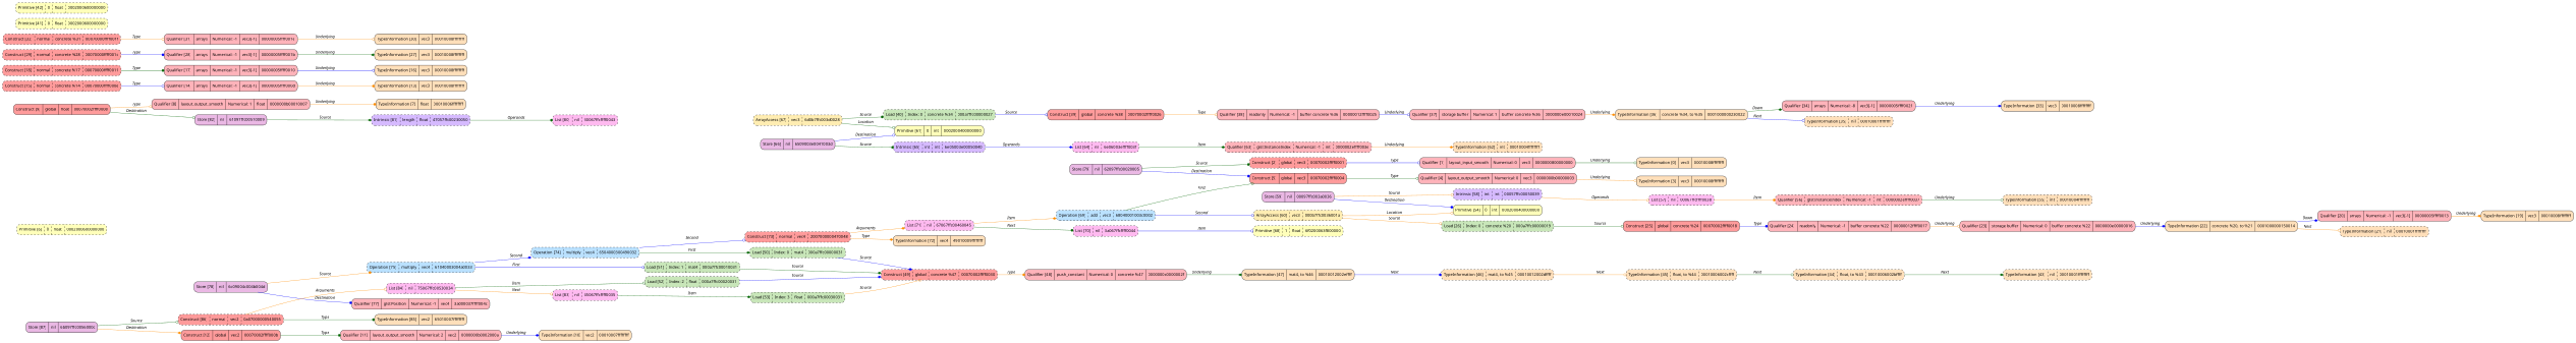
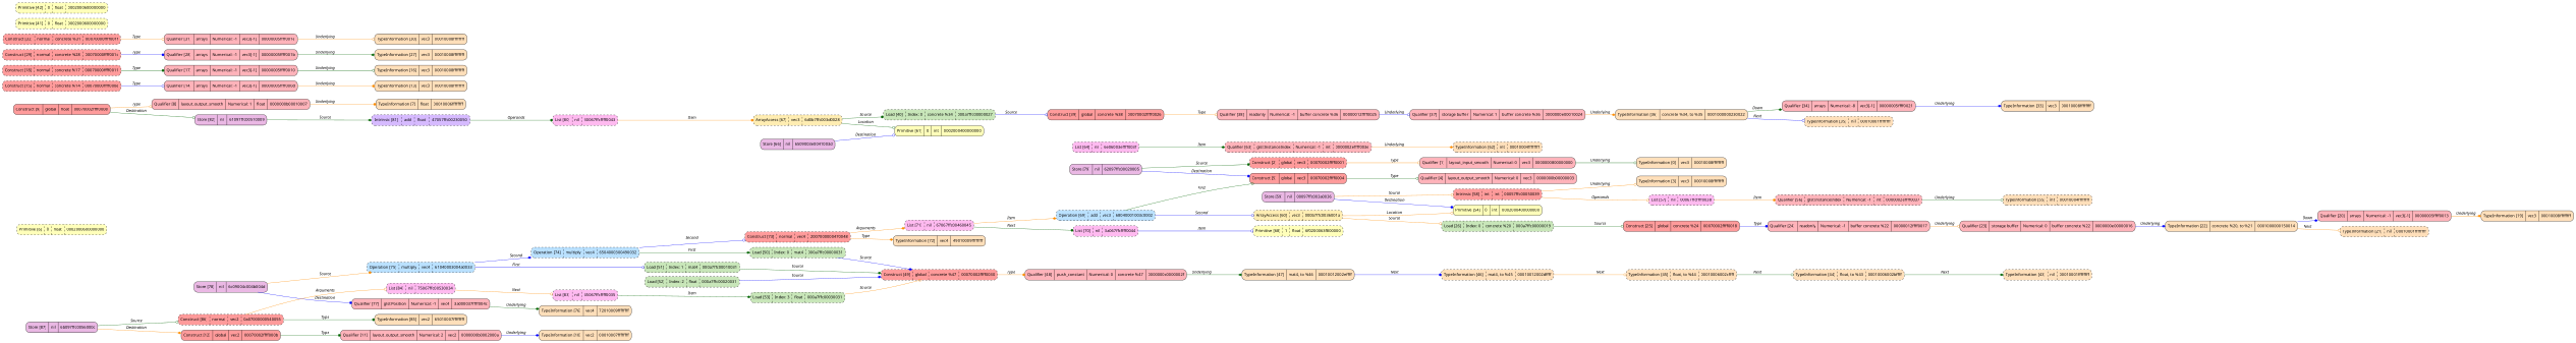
  digraph {
    rankdir=LR
    node [fillcolor="#FFDFBA" fontname="IosevkaTerm Nerd Font Mono" shape=record style="filled, rounded"]
    edge [arrowhead=odot color=darkorange fontname="IosevkaTerm Nerd Font Mono"]
    n1 [label="{ TypeInformation [0] | vec3 | 00010008ffffffff }"]
    n2 [fillcolor="#FFB3BA" label="{ Qualifier [1] | layout_input_smooth | Numerical: 0 | vec3 | 0000000800000000 }"]
    n3 [fillcolor="#FF9B9B" label="{ Construct [2] | global | vec3 | 00070002ffff0001 }" style="filled, rounded, dashed"]
    n4 [label="{ TypeInformation [3] | vec3 | 00010008ffffffff }"]
    n5 [fillcolor="#FFB3BA" label="{ Qualifier [4] | layout_output_smooth | Numerical: 0 | vec3 | 0000000b00000003 }"]
    n6 [fillcolor="#FF9B9B" label="{ Construct [5] | global | vec3 | 00070002ffff0004 }"]
    n7 [fillcolor="#FFFFBA" label="{ Primitive [6] | 0 | float | 0002000600000000 }" style="filled, rounded, dashed"]
    n8 [label="{ TypeInformation [7] | float | 00010006ffffffff }"]
    n9 [fillcolor="#FFB3BA" label="{ Qualifier [8] | layout_output_smooth | Numerical: 1 | float | 0000000b00010007 }"]
    n10 [fillcolor="#FF9B9B" label="{ Construct [9] | global | float | 00070002ffff0008 }"]
    n11 [fillcolor="#EAB8E4" label="{ Store [82] | nil | 61097ffc00510009 }"]
    n12 [label="{ TypeInformation [10] | vec2 | 00010007ffffffff }"]
    n13 [fillcolor="#FFB3BA" label="{ Qualifier [11] | layout_output_smooth | Numerical: 2 | vec2 | 0000000b0002000a }"]
    n14 [fillcolor="#FF9B9B" label="{ Construct [12] | global | vec2 | 00070002ffff000b }"]
    n15 [label="{ TypeInformation [13] | vec3 | 00010008ffffffff }"]
    n16 [fillcolor="#FFB3BA" label="{ Qualifier [14] | arrays | Numerical: -1 | vec3[-1] | 00000005ffff000d }"]
    n17 [fillcolor="#FF9B9B" label="{ Construct [15] | normal | concrete %14 | 00070000ffff000e }" style="filled, rounded, dashed"]
    n18 [label="{ TypeInformation [16] | vec3 | 00010008ffffffff }"]
    n19 [fillcolor="#FFB3BA" label="{ Qualifier [17] | arrays | Numerical: -1 | vec3[-1] | 00000005ffff0010 }"]
    n20 [fillcolor="#FF9B9B" label="{ Construct [18] | normal | concrete %17 | 00070000ffff0011 }" style="filled, rounded, dashed"]
    n21 [label="{ TypeInformation [19] | vec3 | 00010008ffffffff }"]
    n22 [fillcolor="#FFB3BA" label="{ Qualifier [20] | arrays | Numerical: -1 | vec3[-1] | 00000005ffff0013 }"]
    n23 [label="{ TypeInformation [21] | nil | 00010001ffffffff }" style="filled, rounded, dashed"]
    n24 [label="{ TypeInformation [22] | concrete %20, to %21 | 0001000000150014 }"]
    n25 [fillcolor="#FFB3BA" label="{ Qualifier [23] | storage buffer | Numerical: 0 | buffer concrete %22 | 0000000e00000016 }"]
    n26 [fillcolor="#FFB3BA" label="{ Qualifier [24] | readonly | Numerical: -1 | buffer concrete %22 | 00000012ffff0017 }"]
    n27 [fillcolor="#FF9B9B" label="{ Construct [25] | global | concrete %24 | 00070002ffff0018 }"]
    n28 [fillcolor="#C8E6B9" label="{ Load [26] | Index: 0 | concrete %20 | 000a7ffc00000019 }" style="filled, rounded, dashed"]
    n29 [label="{ TypeInformation [27] | vec3 | 00010008ffffffff }"]
    n30 [fillcolor="#FFB3BA" label="{ Qualifier [28] | arrays | Numerical: -1 | vec3[-1] | 00000005ffff001b }"]
    n31 [fillcolor="#FF9B9B" label="{ Construct [29] | normal | concrete %28 | 00070000ffff001c }" style="filled, rounded, dashed"]
    n32 [label="{ TypeInformation [30] | vec3 | 00010008ffffffff }"]
    n33 [fillcolor="#FFB3BA" label="{ Qualifier [31] | arrays | Numerical: -1 | vec3[-1] | 00000005ffff001e }"]
    n34 [fillcolor="#FF9B9B" label="{ Construct [32] | normal | concrete %31 | 00070000ffff001f }" style="filled, rounded, dashed"]
    n35 [label="{ TypeInformation [33] | vec3 | 00010008ffffffff }"]
    n36 [fillcolor="#FFB3BA" label="{ Qualifier [34] | arrays | Numerical: -8 | vec3[-1] | 00000005ffff0021 }"]
    n37 [label="{ TypeInformation [35] | nil | 00010001ffffffff }" style="filled, rounded, dashed"]
    n38 [label="{ TypeInformation [36] | concrete %34, to %35 | 0001000000230022 }"]
    n39 [fillcolor="#FFB3BA" label="{ Qualifier [37] | storage buffer | Numerical: 1 | buffer concrete %36 | 0000000e00010024 }"]
    n40 [fillcolor="#FFB3BA" label="{ Qualifier [38] | readonly | Numerical: -1 | buffer concrete %36 | 00000012ffff0025 }"]
    n41 [fillcolor="#FF9B9B" label="{ Construct [39] | global | concrete %38 | 00070002ffff0026 }"]
    n42 [fillcolor="#C8E6B9" label="{ Load [40] | Index: 0 | concrete %34 | 000a7ffc00000027 }" style="filled, rounded, dashed"]
    n43 [fillcolor="#FFFFBA" label="{ Primitive [41] | 0 | float | 0002000600000000 }" style="filled, rounded, dashed"]
    n44 [fillcolor="#FFFFBA" label="{ Primitive [42] | 0 | float | 0002000600000000 }" style="filled, rounded, dashed"]
    n45 [label="{ TypeInformation [43] | nil | 00010001ffffffff }" style="filled, rounded, dashed"]
    n46 [label="{ TypeInformation [44] | float, to %43 | 00010006002bffff }" style="filled, rounded, dashed"]
    n47 [label="{ TypeInformation [45] | float, to %44 | 00010006002cffff }" style="filled, rounded, dashed"]
    n48 [label="{ TypeInformation [46] | mat4, to %45 | 00010012002dffff }" style="filled, rounded, dashed"]
    n49 [label="{ TypeInformation [47] | mat4, to %46 | 00010012002effff }"]
    n50 [fillcolor="#FFB3BA" label="{ Qualifier [48] | push_constant | Numerical: 0 | concrete %47 | 0000000c0000002f }"]
    n51 [fillcolor="#FF9B9B" label="{ Construct [49] | global | concrete %47 | 00070002ffff0030 }" style="filled, rounded, dashed"]
    n52 [fillcolor="#C8E6B9" label="{ Load [50] | Index: 0 | mat4 | 000a7ffc00000031 }" style="filled, rounded, dashed"]
    n53 [fillcolor="#C8E6B9" label="{ Load [51] | Index: 1 | mat4 | 000a7ffc00010031 }" style="filled, rounded, dashed"]
    n54 [fillcolor="#C8E6B9" label="{ Load [52] | Index: 2 | float | 000a7ffc00020031 }" style="filled, rounded, dashed"]
    n55 [fillcolor="#C8E6B9" label="{ Load [53] | Index: 3 | float | 000a7ffc00030031 }" style="filled, rounded, dashed"]
    n56 [fillcolor="#FFFFBA" label="{ Primitive [54] | 0 | int | 0002000400000000 }"]
    n57 [label="{ TypeInformation [55] | int | 00010004ffffffff }" style="filled, rounded, dashed"]
    n58 [fillcolor="#FFB3BA" label="{ Qualifier [56] | glsl:InstanceIndex | Numerical: -1 | int | 0000002effff0037 }" style="filled, rounded, dashed"]
    n59 [fillcolor="#FFBAF0" label="{ List [57] | nil | 00067ffcffff0038 }" style="filled, rounded, dashed"]
-   n60 [fillcolor="#D6BAFF" label="{ Intrinsic [58] | int | int | 00057ffc00050039 }" style="filled, rounded, dashed"]
+   n60 [fillcolor="#FF9B9B" label="{ Intrinsic [58] | int | int | 00057ffc00050039 }" style="filled, rounded, dashed"]
    n61 [fillcolor="#EAB8E4" label="{ Store [59] | nil | 00097ffc003a0036 }"]
    n62 [fillcolor="#FFEDB2" label="{ ArrayAccess [60] | vec3 | 000b7ffc0036001a }" style="filled, rounded, dashed"]
    n63 [fillcolor="#FFFFBA" label="{ Primitive [61] | 0 | int | 0002000400000000 }"]
    n64 [label="{ TypeInformation [62] | int | 00010004ffffffff }" style="filled, rounded, dashed"]
    n65 [fillcolor="#FFB3BA" label="{ Qualifier [63] | glsl:InstanceIndex | Numerical: -1 | int | 0000002effff003e }" style="filled, rounded, dashed"]
    n66 [fillcolor="#FFBAF0" label="{ List [64] | nil | 6e06003effff003f }" style="filled, rounded, dashed"]
-   n67 [fillcolor="#D6BAFF" label="{ Intrinsic [65] | int | int | 6e05003e00050040 }" style="filled, rounded, dashed"]
    n68 [fillcolor="#EAB8E4" label="{ Store [66] | nil | 6509003e0041003d }"]
    n69 [fillcolor="#FFEDB2" label="{ ArrayAccess [67] | vec3 | 6d0b7ffc003d0028 }" style="filled, rounded, dashed"]
    n70 [fillcolor="#FFFFBA" label="{ Primitive [68] | 1 | float | 6f0200063f800000 }" style="filled, rounded, dashed"]
    n71 [fillcolor="#BAE1FF" label="{ Operation [69] | add | vec3 | 68040001003c0002 }" style="filled, rounded, dashed"]
    n72 [fillcolor="#FFBAF0" label="{ List [70] | nil | 3a067ffcffff0044 }" style="filled, rounded, dashed"]
    n73 [fillcolor="#FFBAF0" label="{ List [71] | nil | 67067ffc00460045 }" style="filled, rounded, dashed"]
    n74 [label="{ TypeInformation [72] | vec4 | 49010009ffffffff }"]
    n75 [fillcolor="#FF9B9B" label="{ Construct [73] | normal | vec4 | 2007000000470048 }" style="filled, rounded, dashed"]
    n76 [fillcolor="#BAE1FF" label="{ Operation [74] | multiply | vec4 | 6504000300490032 }" style="filled, rounded, dashed"]
    n77 [fillcolor="#BAE1FF" label="{ Operation [75] | multiply | vec4 | 61040003004a0033 }" style="filled, rounded, dashed"]
+   n78 [label="{ TypeInformation [76] | vec4 | 72010009ffffffff }"]
    n79 [fillcolor="#FFB3BA" label="{ Qualifier [77] | glsl:Position | Numerical: -1 | vec4 | 3a000037ffff004c }"]
    n80 [fillcolor="#EAB8E4" label="{ Store [78] | nil | 6c09004c004b004d }"]
    n81 [fillcolor="#EAB8E4" label="{ Store [79] | nil | 62097ffc00020005 }"]
    n82 [fillcolor="#FFBAF0" label="{ List [80] | nil | 30067ffcffff0043 }" style="filled, rounded, dashed"]
-   n83 [fillcolor="#D6BAFF" label="{ Intrinsic [81] | length | float | 47057ffc00230050 }" style="filled, rounded, dashed"]
+   n83 [fillcolor="#D6BAFF" label="{ Intrinsic [81] | add | float | 47057ffc00230050 }" style="filled, rounded, dashed"]
    n84 [fillcolor="#FFBAF0" label="{ List [83] | nil | 45067ffcffff0035 }" style="filled, rounded, dashed"]
    n85 [fillcolor="#FFBAF0" label="{ List [84] | nil | 75067ffc00530034 }" style="filled, rounded, dashed"]
    n86 [label="{ TypeInformation [85] | vec2 | 65010007ffffffff }"]
    n87 [fillcolor="#FF9B9B" label="{ Construct [86] | normal | vec2 | 0a07000000540055 }" style="filled, rounded, dashed"]
    n88 [fillcolor="#EAB8E4" label="{ Store [87] | nil | 6b097ffc0056000c }"]
    n2 -> n1 [color=darkgreen label=<<i>Underlying</i>>]
-   n3 -> n2 [color=blue label=<<i>Type</i>>]
-   n5 -> n4 [label=<<i>Underlying</i>>]
+   n3 -> n2 [label=<<i>Type</i>>]
+   n60 -> n4 [label=<<i>Underlying</i>>]
    n6 -> n5 [color=darkgreen label=<<i>Type</i>>]
    n9 -> n8 [arrowhead=dot label=<<i>Underlying</i>>]
    n10 -> n9 [label=<<i>Type</i>>]
    n10 -> n11 [color=darkgreen label=<<i>Destination</i>>]
    n11 -> n83 [arrowhead=diamond color=darkgreen label=<<i>Source</i>>]
    n13 -> n12 [arrowhead=diamond color=blue label=<<i>Underlying</i>>]
    n14 -> n13 [arrowhead=dot color=darkgreen label=<<i>Type</i>>]
    n16 -> n15 [arrowhead=dot label=<<i>Underlying</i>>]
    n17 -> n16 [color=blue label=<<i>Type</i>>]
-   n19 -> n18 [color=blue label=<<i>Underlying</i>>]
+   n19 -> n18 [color=darkgreen label=<<i>Underlying</i>>]
    n20 -> n19 [arrowhead=dot color=darkgreen label=<<i>Type</i>>]
    n22 -> n21 [arrowhead=diamond label=<<i>Underlying</i>>]
    n24 -> n22 [arrowhead=diamond color=blue label=<<i>Down</i>>]
    n24 -> n23 [label=<<i>Next</i>>]
    n25 -> n24 [arrowhead=diamond color=blue label=<<i>Underlying</i>>]
    n26 -> n25 [label=<<i>Underlying</i>>]
    n27 -> n26 [arrowhead=dot color=blue label=<<i>Type</i>>]
    n28 -> n27 [color=darkgreen label=<<i>Source</i>>]
    n30 -> n29 [arrowhead=diamond color=darkgreen label=<<i>Underlying</i>>]
    n31 -> n30 [arrowhead=dot color=blue label=<<i>Type</i>>]
    n33 -> n32 [label=<<i>Underlying</i>>]
    n34 -> n33 [label=<<i>Type</i>>]
    n36 -> n35 [arrowhead=diamond color=blue label=<<i>Underlying</i>>]
    n38 -> n36 [arrowhead=diamond color=darkgreen label=<<i>Down</i>>]
    n38 -> n37 [color=blue label=<<i>Next</i>>]
    n39 -> n38 [arrowhead=diamond label=<<i>Underlying</i>>]
    n40 -> n39 [color=blue label=<<i>Underlying</i>>]
    n41 -> n40 [label=<<i>Type</i>>]
    n42 -> n41 [color=blue label=<<i>Source</i>>]
    n46 -> n45 [arrowhead=diamond color=darkgreen label=<<i>Next</i>>]
    n47 -> n46 [color=darkgreen label=<<i>Next</i>>]
    n48 -> n47 [label=<<i>Next</i>>]
    n49 -> n48 [arrowhead=dot color=blue label=<<i>Next</i>>]
    n50 -> n49 [arrowhead=diamond color=darkgreen label=<<i>Underlying</i>>]
    n51 -> n50 [arrowhead=dot label=<<i>Type</i>>]
    n52 -> n51 [arrowhead=diamond color=blue label=<<i>Source</i>>]
    n53 -> n51 [arrowhead=diamond color=darkgreen label=<<i>Source</i>>]
    n54 -> n51 [arrowhead=diamond color=blue label=<<i>Source</i>>]
    n55 -> n51 [label=<<i>Source</i>>]
    n58 -> n57 [color=darkgreen label=<<i>Underlying</i>>]
    n59 -> n58 [arrowhead=dot label=<<i>Item</i>>]
    n60 -> n59 [label=<<i>Operands</i>>]
    n61 -> n56 [arrowhead=dot color=blue label=<<i>Destination</i>>]
    n61 -> n60 [label=<<i>Source</i>>]
    n62 -> n28 [label=<<i>Source</i>>]
    n62 -> n56 [label=<<i>Location</i>>]
    n65 -> n64 [arrowhead=diamond label=<<i>Underlying</i>>]
    n66 -> n65 [arrowhead=diamond color=darkgreen label=<<i>Item</i>>]
-   n67 -> n66 [arrowhead=diamond color=blue label=<<i>Operands</i>>]
    n68 -> n63 [color=blue label=<<i>Destination</i>>]
-   n68 -> n67 [arrowhead=dot color=darkgreen label=<<i>Source</i>>]
    n69 -> n42 [arrowhead=dot color=darkgreen label=<<i>Source</i>>]
    n69 -> n63 [color=darkgreen label=<<i>Location</i>>]
    n71 -> n6 [color=darkgreen label=<<i>First</i>>]
    n71 -> n62 [color=blue label=<<i>Second</i>>]
    n72 -> n70 [color=blue label=<<i>Item</i>>]
    n73 -> n71 [arrowhead=diamond label=<<i>Item</i>>]
    n73 -> n72 [arrowhead=dot color=darkgreen label=<<i>Next</i>>]
    n75 -> n73 [arrowhead=diamond label=<<i>Arguments</i>>]
    n75 -> n74 [arrowhead=diamond label=<<i>Type</i>>]
    n76 -> n52 [arrowhead=diamond color=darkgreen label=<<i>First</i>>]
    n76 -> n75 [color=blue label=<<i>Second</i>>]
    n77 -> n53 [color=blue label=<<i>First</i>>]
    n77 -> n76 [arrowhead=diamond color=blue label=<<i>Second</i>>]
+   n79 -> n78 [arrowhead=diamond color=darkgreen label=<<i>Underlying</i>>]
    n80 -> n77 [arrowhead=dot label=<<i>Source</i>>]
    n80 -> n79 [arrowhead=dot color=blue label=<<i>Destination</i>>]
    n81 -> n3 [arrowhead=dot color=darkgreen label=<<i>Source</i>>]
    n81 -> n6 [arrowhead=dot color=blue label=<<i>Destination</i>>]
+   n82 -> n69 [arrowhead=dot label=<<i>Item</i>>]
    n83 -> n82 [arrowhead=dot color=darkgreen label=<<i>Operands</i>>]
    n84 -> n55 [arrowhead=diamond color=darkgreen label=<<i>Item</i>>]
-   n85 -> n54 [color=darkgreen label=<<i>Item</i>>]
    n85 -> n84 [label=<<i>Next</i>>]
    n87 -> n85 [label=<<i>Arguments</i>>]
    n87 -> n86 [arrowhead=dot color=darkgreen label=<<i>Type</i>>]
    n88 -> n14 [arrowhead=diamond label=<<i>Destination</i>>]
    n88 -> n87 [color=darkgreen label=<<i>Source</i>>]
  }
